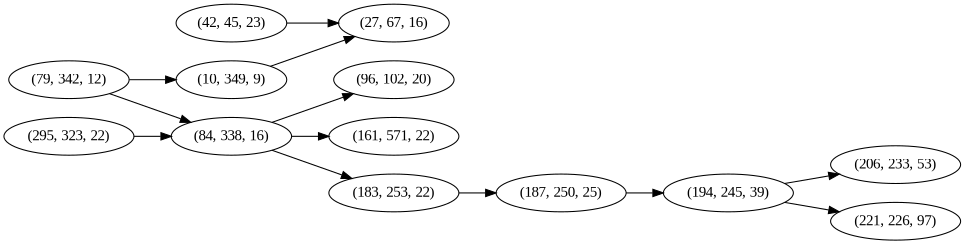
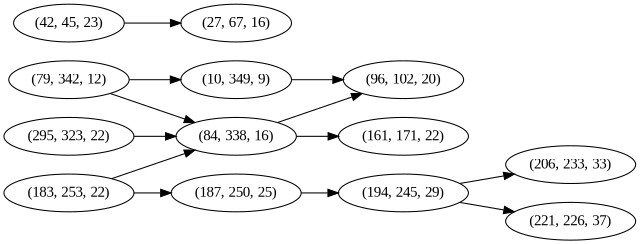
  digraph {
    fontname="Liberation Serif"
    rankdir=LR
    node [fontname="Liberation Serif"]
    edge [fontname="Liberation Serif"]
    "(10, 349, 9)"
    "(27, 67, 16)"
    "(79, 342, 12)"
    "(84, 338, 16)"
    "(42, 45, 23)"
    "(96, 102, 20)"
-   "(161, 171, 22)" [label="(161, 571, 22)"]
+   "(161, 171, 22)"
    "(183, 253, 22)"
    "(187, 250, 25)"
    "(295, 323, 22)"
-   "(194, 245, 29)" [label="(194, 245, 39)"]
-   "(206, 233, 33)" [label="(206, 233, 53)"]
-   "(221, 226, 37)" [label="(221, 226, 97)"]
-   "(10, 349, 9)" -> "(27, 67, 16)"
+   "(194, 245, 29)"
+   "(206, 233, 33)"
+   "(221, 226, 37)"
+   "(10, 349, 9)" -> "(96, 102, 20)"
    "(79, 342, 12)" -> "(10, 349, 9)"
    "(79, 342, 12)" -> "(84, 338, 16)"
    "(84, 338, 16)" -> "(96, 102, 20)"
    "(84, 338, 16)" -> "(161, 171, 22)"
-   "(84, 338, 16)" -> "(183, 253, 22)"
+   "(183, 253, 22)" -> "(84, 338, 16)"
    "(42, 45, 23)" -> "(27, 67, 16)"
    "(183, 253, 22)" -> "(187, 250, 25)"
    "(187, 250, 25)" -> "(194, 245, 29)"
    "(295, 323, 22)" -> "(84, 338, 16)"
    "(194, 245, 29)" -> "(206, 233, 33)"
    "(194, 245, 29)" -> "(221, 226, 37)"
  }
